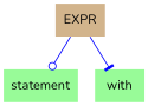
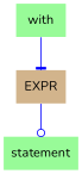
  digraph {
    fontname=Nunito
    ordering=out
    node [color=brown fillcolor=palegreen fontname=Nunito shape=plaintext style=filled]
    edge [color=blue fontname=Nunito style=solid]
    EXPR [fillcolor=tan]
    with
    statement [color=darkgreen]
    EXPR -> statement [arrowhead=odot]
-   EXPR -> with [arrowhead=tee]
+   with -> EXPR [arrowhead=tee]
  }
